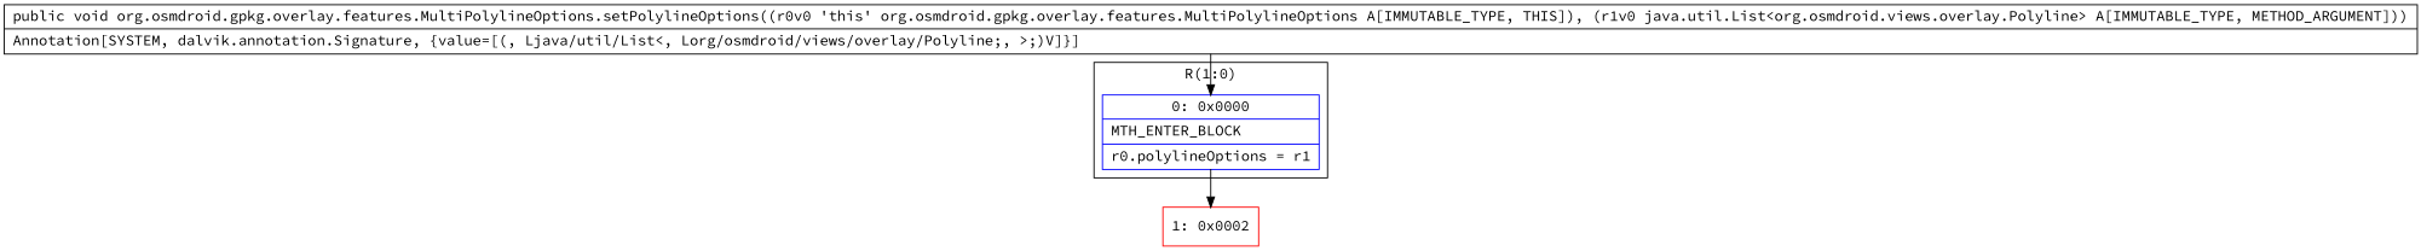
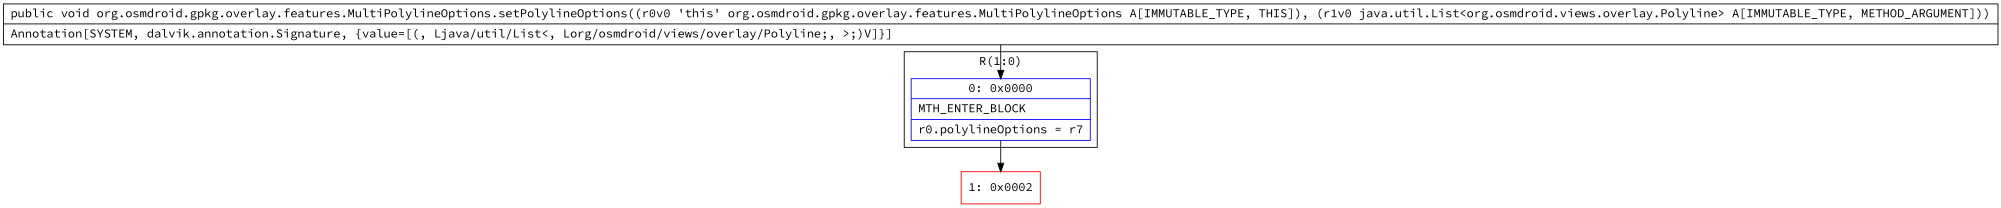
  digraph {
    fontname="Source Code Pro"
    node [shape=record fontname="Source Code Pro"]
    edge [fontname="Source Code Pro"]
-   n1 [color=blue label="{0\:\ 0x0000|MTH_ENTER_BLOCK\l|r0.polylineOptions = r1\l}"]
+   n1 [color=blue label="{0\:\ 0x0000|MTH_ENTER_BLOCK\l|r0.polylineOptions = r7\l}"]
    n2 [color=red label="{1\:\ 0x0002}"]
    n3 [label="{public void org.osmdroid.gpkg.overlay.features.MultiPolylineOptions.setPolylineOptions((r0v0 'this' org.osmdroid.gpkg.overlay.features.MultiPolylineOptions A[IMMUTABLE_TYPE, THIS]), (r1v0 java.util.List\<org.osmdroid.views.overlay.Polyline\> A[IMMUTABLE_TYPE, METHOD_ARGUMENT]))  | Annotation[SYSTEM, dalvik.annotation.Signature, \{value=[(, Ljava\/util\/List\<, Lorg\/osmdroid\/views\/overlay\/Polyline;, \>;)V]\}]\l}"]
    subgraph cluster_1 {
      label="R(1:0)"
      n1
    }
    n1 -> n2
    n3 -> n1
  }
